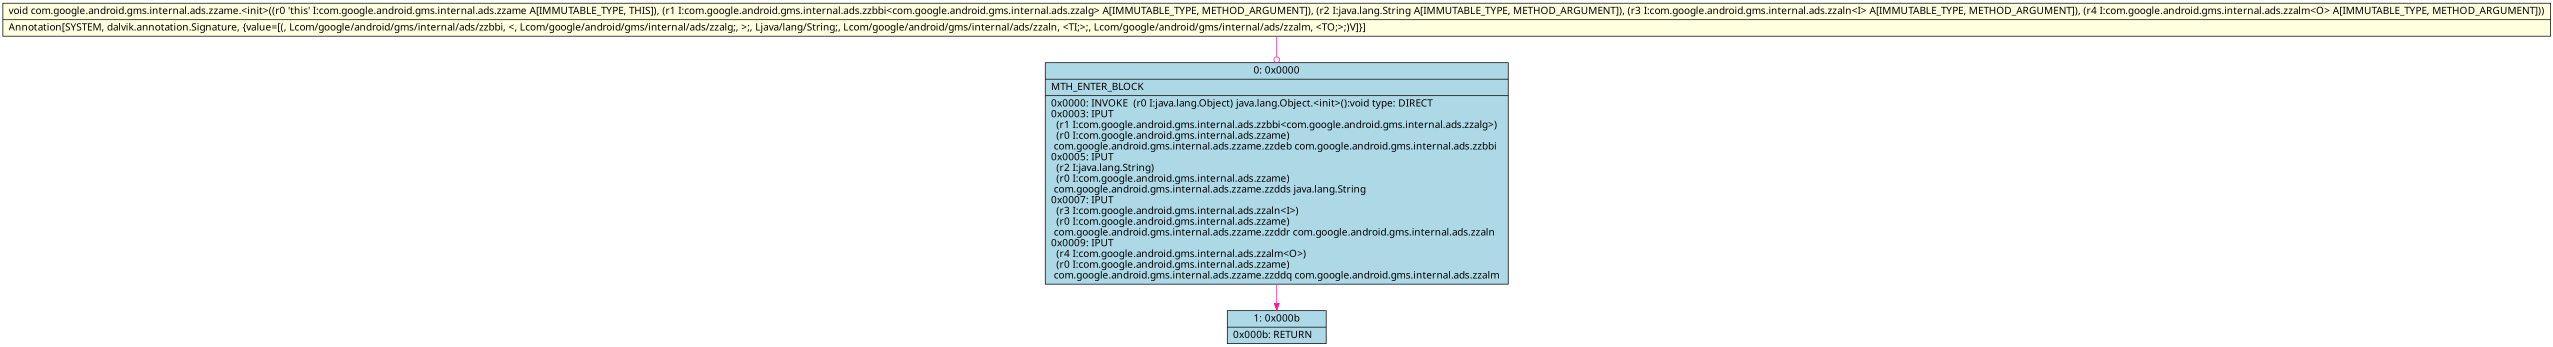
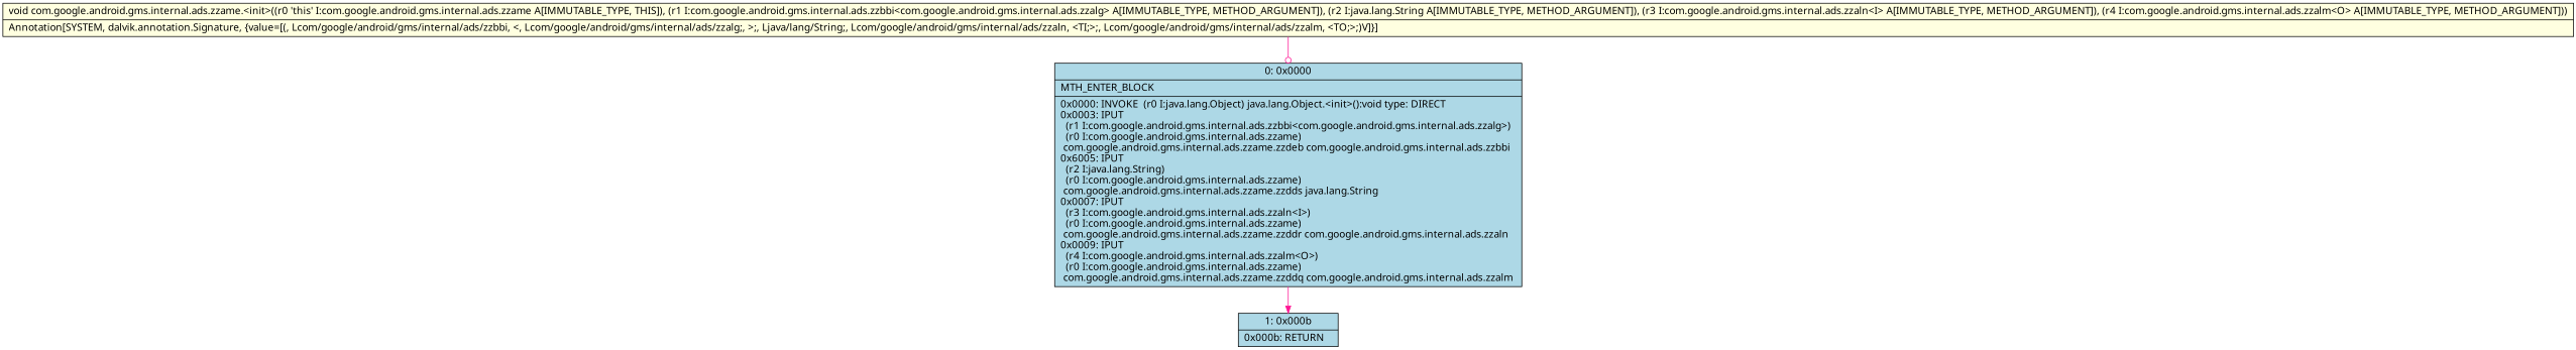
  digraph {
    fontname="Noto Sans"
    node [shape=record style=filled fillcolor=lightblue fontname="Noto Sans"]
    edge [color=deeppink fontname="Noto Sans"]
-   n1 [label="{0\:\ 0x0000|MTH_ENTER_BLOCK\l|0x0000: INVOKE  (r0 I:java.lang.Object) java.lang.Object.\<init\>():void type: DIRECT \l0x0003: IPUT  \l  (r1 I:com.google.android.gms.internal.ads.zzbbi\<com.google.android.gms.internal.ads.zzalg\>)\l  (r0 I:com.google.android.gms.internal.ads.zzame)\l com.google.android.gms.internal.ads.zzame.zzdeb com.google.android.gms.internal.ads.zzbbi \l0x0005: IPUT  \l  (r2 I:java.lang.String)\l  (r0 I:com.google.android.gms.internal.ads.zzame)\l com.google.android.gms.internal.ads.zzame.zzdds java.lang.String \l0x0007: IPUT  \l  (r3 I:com.google.android.gms.internal.ads.zzaln\<I\>)\l  (r0 I:com.google.android.gms.internal.ads.zzame)\l com.google.android.gms.internal.ads.zzame.zzddr com.google.android.gms.internal.ads.zzaln \l0x0009: IPUT  \l  (r4 I:com.google.android.gms.internal.ads.zzalm\<O\>)\l  (r0 I:com.google.android.gms.internal.ads.zzame)\l com.google.android.gms.internal.ads.zzame.zzddq com.google.android.gms.internal.ads.zzalm \l}"]
+   n1 [label="{0\:\ 0x0000|MTH_ENTER_BLOCK\l|0x0000: INVOKE  (r0 I:java.lang.Object) java.lang.Object.\<init\>():void type: DIRECT \l0x0003: IPUT  \l  (r1 I:com.google.android.gms.internal.ads.zzbbi\<com.google.android.gms.internal.ads.zzalg\>)\l  (r0 I:com.google.android.gms.internal.ads.zzame)\l com.google.android.gms.internal.ads.zzame.zzdeb com.google.android.gms.internal.ads.zzbbi \l0x6005: IPUT  \l  (r2 I:java.lang.String)\l  (r0 I:com.google.android.gms.internal.ads.zzame)\l com.google.android.gms.internal.ads.zzame.zzdds java.lang.String \l0x0007: IPUT  \l  (r3 I:com.google.android.gms.internal.ads.zzaln\<I\>)\l  (r0 I:com.google.android.gms.internal.ads.zzame)\l com.google.android.gms.internal.ads.zzame.zzddr com.google.android.gms.internal.ads.zzaln \l0x0009: IPUT  \l  (r4 I:com.google.android.gms.internal.ads.zzalm\<O\>)\l  (r0 I:com.google.android.gms.internal.ads.zzame)\l com.google.android.gms.internal.ads.zzame.zzddq com.google.android.gms.internal.ads.zzalm \l}"]
    n2 [label="{1\:\ 0x000b|0x000b: RETURN   \l}"]
    n3 [label="{void com.google.android.gms.internal.ads.zzame.\<init\>((r0 'this' I:com.google.android.gms.internal.ads.zzame A[IMMUTABLE_TYPE, THIS]), (r1 I:com.google.android.gms.internal.ads.zzbbi\<com.google.android.gms.internal.ads.zzalg\> A[IMMUTABLE_TYPE, METHOD_ARGUMENT]), (r2 I:java.lang.String A[IMMUTABLE_TYPE, METHOD_ARGUMENT]), (r3 I:com.google.android.gms.internal.ads.zzaln\<I\> A[IMMUTABLE_TYPE, METHOD_ARGUMENT]), (r4 I:com.google.android.gms.internal.ads.zzalm\<O\> A[IMMUTABLE_TYPE, METHOD_ARGUMENT]))  | Annotation[SYSTEM, dalvik.annotation.Signature, \{value=[(, Lcom\/google\/android\/gms\/internal\/ads\/zzbbi, \<, Lcom\/google\/android\/gms\/internal\/ads\/zzalg;, \>;, Ljava\/lang\/String;, Lcom\/google\/android\/gms\/internal\/ads\/zzaln, \<TI;\>;, Lcom\/google\/android\/gms\/internal\/ads\/zzalm, \<TO;\>;)V]\}]\l}" fillcolor=lightyellow]
    n1 -> n2 [arrowhead=normal]
    n3 -> n1 [arrowhead=odot]
  }
